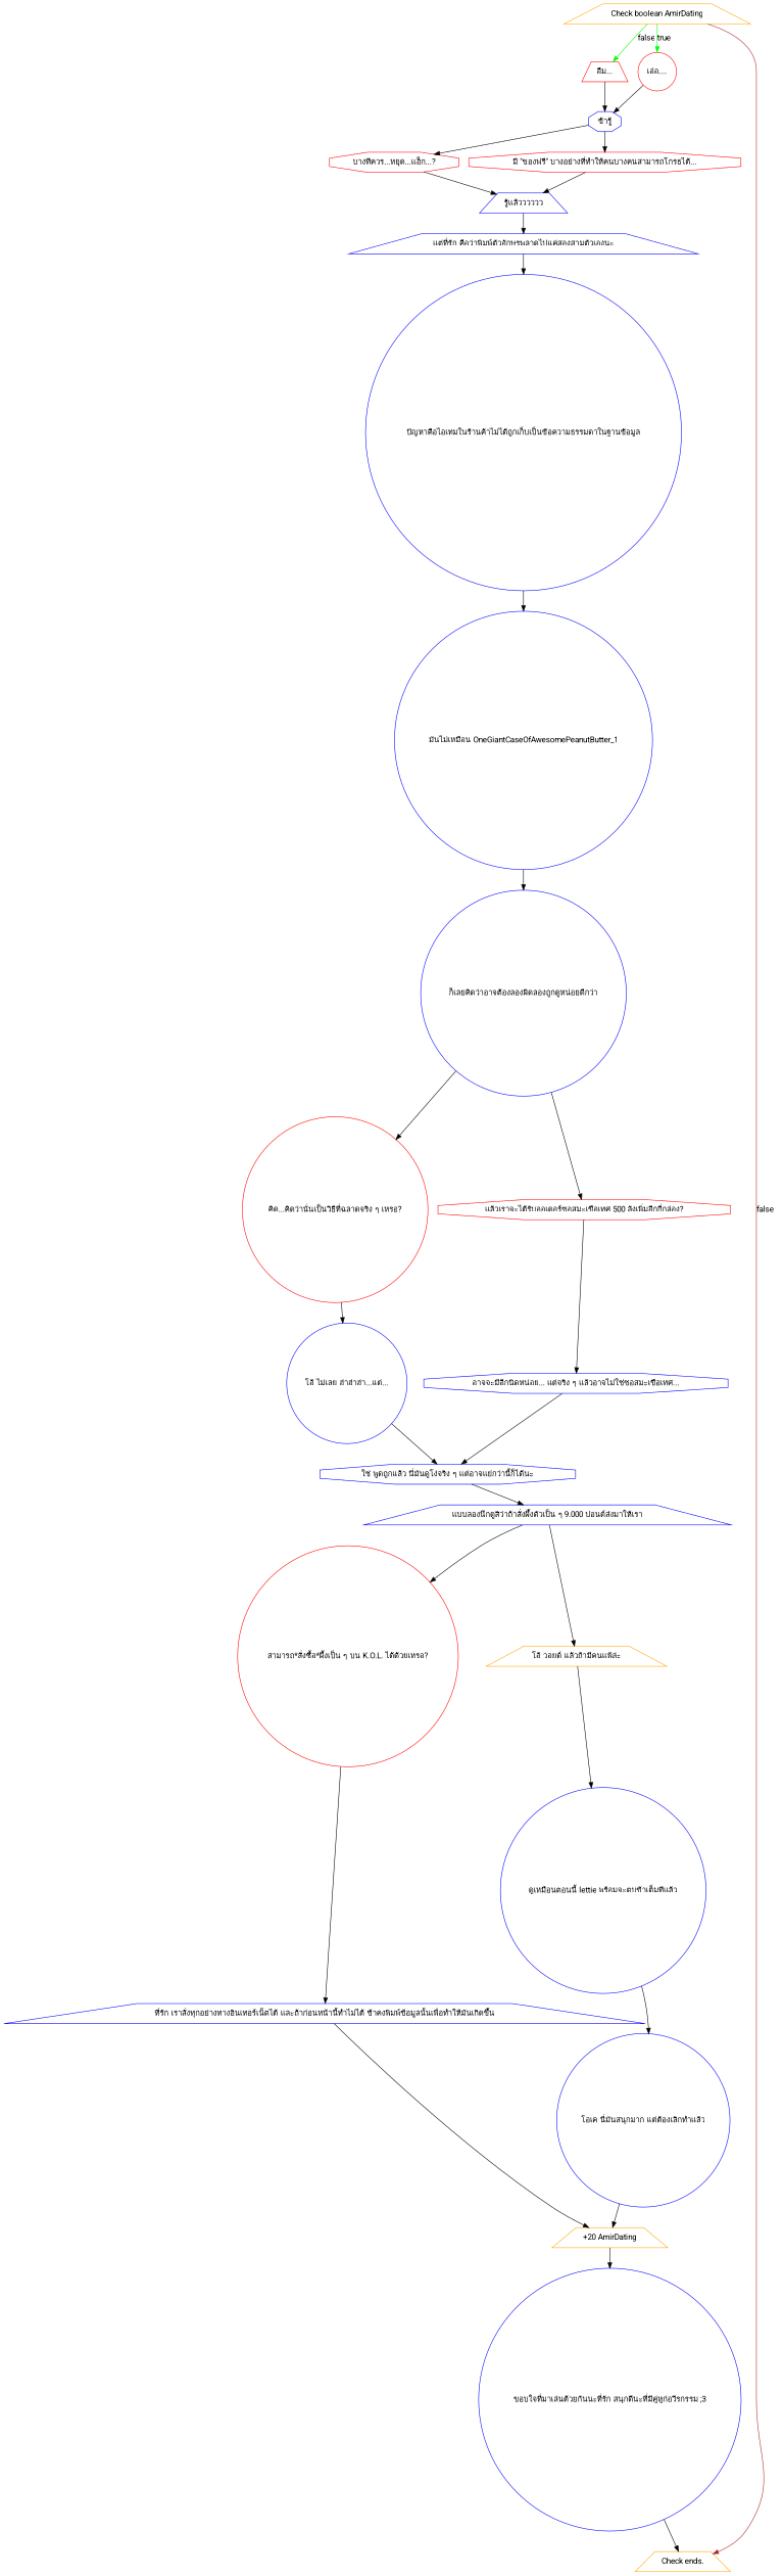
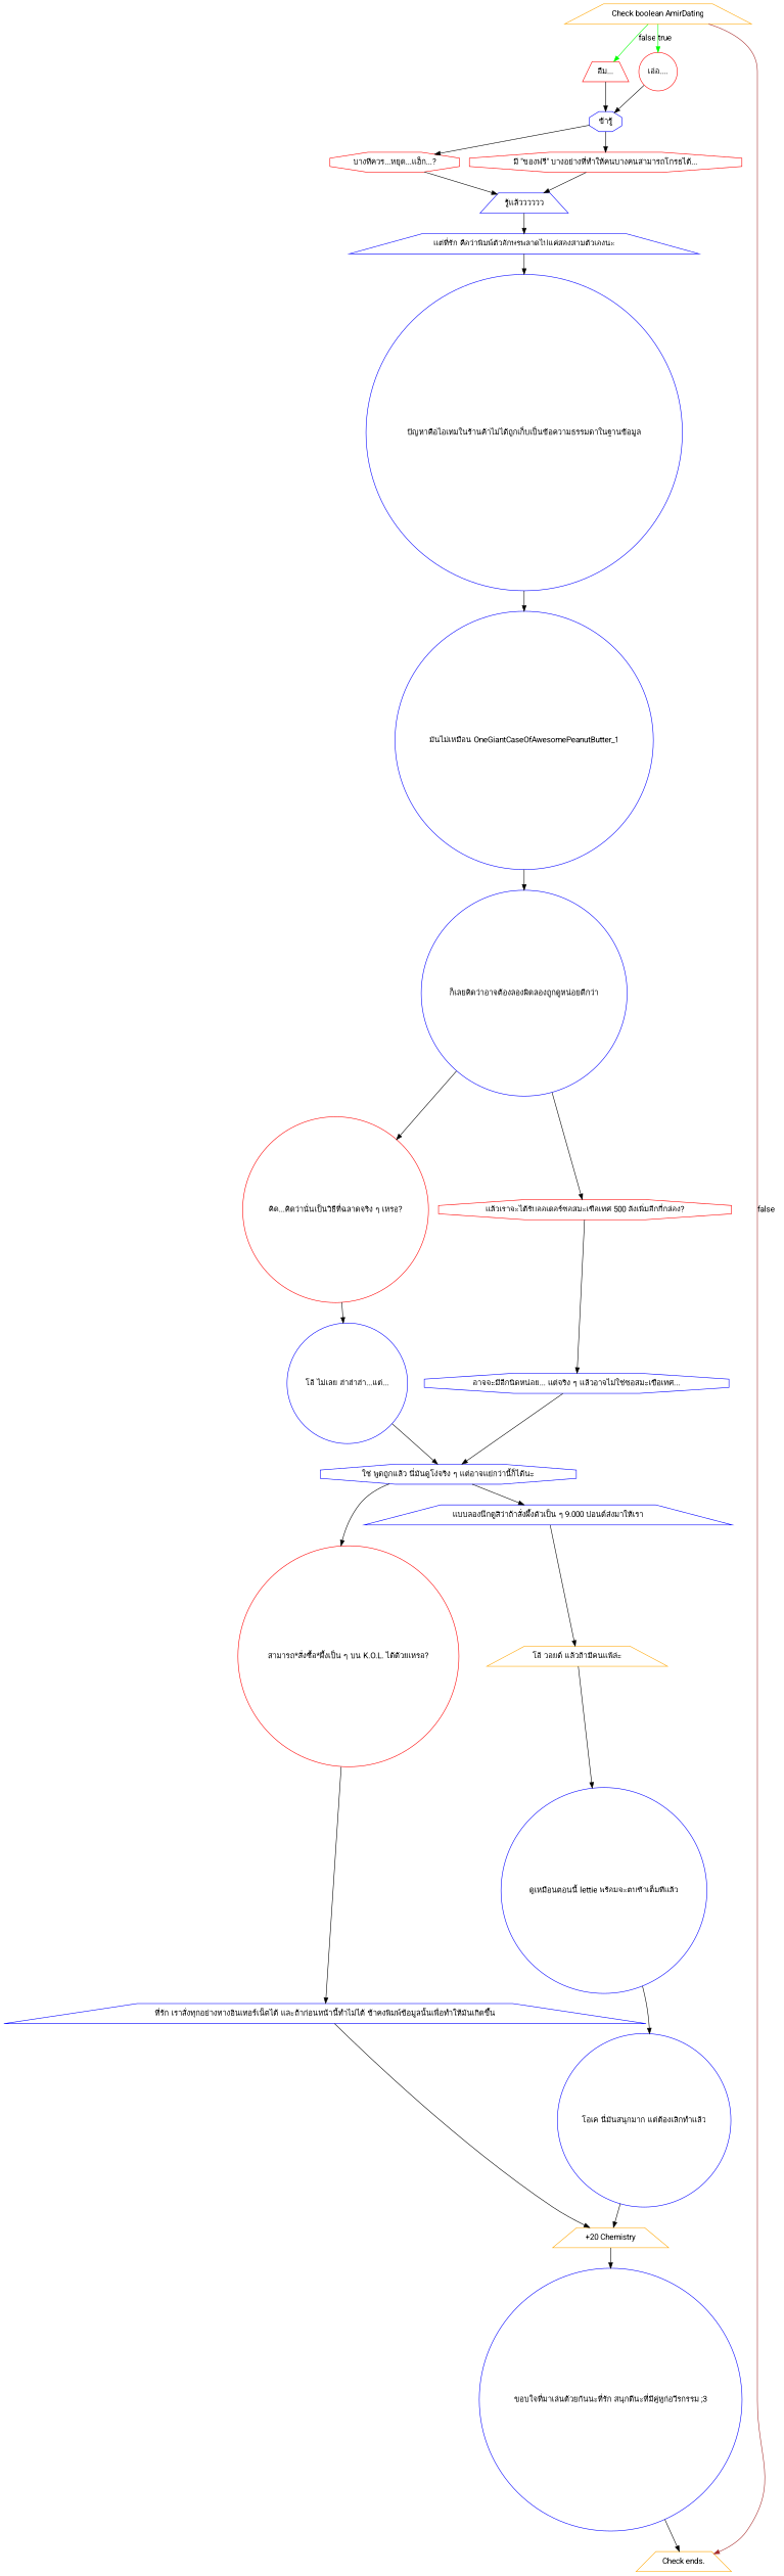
  digraph {
    fontname=Roboto
    node [color=blue fontname=Roboto shape=circle]
    edge [fontname=Roboto]
    n1 [color=orange label="Check boolean AmirDating" shape=trapezium]
    n2 [color=red label="อืม..." shape=trapezium]
    n3 [color=red label="เอ่อ...."]
    n4 [color=orange label="Check ends." shape=trapezium]
    n5 [label="ข้ารู้" shape=octagon]
    n6 [color=red label="มี \"ของฟรี\" บางอย่างที่ทำให้คนบางคนสามารถโกรธได้..." shape=octagon]
    n7 [color=red label="บางทีควร...หยุด...แฮ็ก...?" shape=octagon]
    n8 [label="รู้แล้วววววว" shape=trapezium]
    n9 [label="แต่ที่รัก คือว่าพิมพ์ตัวอักษรพลาดไปแค่สองสามตัวเองนะ" shape=trapezium]
    n10 [label="ปัญหาคือไอเทมในร้านค้าไม่ได้ถูกเก็บเป็นข้อความธรรมดาในฐานข้อมูล"]
    n11 [label="มันไม่เหมือน OneGiantCaseOfAwesomePeanutButter_1"]
    n12 [label="ก็เลยคิดว่าอาจต้องลองผิดลองถูกดูหน่อยดีกว่า"]
    n13 [color=red label="แล้วเราจะได้รับออเดอร์ซอสมะเขือเทศ 500 ลังเพิ่มอีกกี่กล่อง?" shape=octagon]
    n14 [color=red label="คิด...คิดว่านั่นเป็นวิธีที่ฉลาดจริง ๆ เหรอ?"]
    n15 [label="อาจจะมีอีกนิดหน่อย... แต่จริง ๆ แล้วอาจไม่ใช่ซอสมะเขือเทศ..." shape=octagon]
    n16 [label="โอ้ ไม่เลย ฮ่าฮ่าฮ่า...แต่..."]
    n17 [label="ใช่ พูดถูกแล้ว นี่มันดูโง่จริง ๆ แต่อาจแย่กว่านี้ก็ได้นะ" shape=octagon]
    n18 [label="แบบลองนึกดูสิว่าถ้าสั่งผึ้งตัวเป็น ๆ 9.000 ปอนด์ส่งมาให้เรา" shape=trapezium]
    n19 [color=red label="สามารถ*สั่งซื้อ*ผึ้งเป็น ๆ บน K.O.L. ได้ด้วยเหรอ?"]
    n20 [color=orange label="โอ้ วอยด์ แล้วถ้ามีคนแพ้ล่ะ" shape=trapezium]
    n21 [label="ที่รัก เราสั่งทุกอย่างทางอินเทอร์เน็ตได้ และถ้าก่อนหน้านี้ทำไม่ได้ ข้าคงพิมพ์ข้อมูลนั้นเพื่อทำให้มันเกิดขึ้น" shape=trapezium]
    n22 [label="ดูเหมือนตอนนี้ lettie พร้อมจะตบข้าเต็มทีแล้ว"]
-   n23 [color=orange label="+20 AmirDating" shape=trapezium]
+   n23 [color=orange label="+20 Chemistry" shape=trapezium]
    n24 [label="โอเค นี่มันสนุกมาก แต่ต้องเลิกทำแล้ว"]
    n25 [label="ขอบใจที่มาเล่นด้วยกันนะที่รัก สนุกดีนะที่มีคู่หูก่อวีรกรรม ;3"]
    n1 -> n2 [color=green label=false]
    n1 -> n3 [color=green label=true]
    n1 -> n4 [color=brown label=false]
    n2 -> n5
    n3 -> n5
    n5 -> n6
    n5 -> n7
    n6 -> n8
    n7 -> n8
    n8 -> n9
    n9 -> n10
    n10 -> n11
    n11 -> n12
    n12 -> n13
    n12 -> n14
    n13 -> n15
    n14 -> n16
    n15 -> n17
    n16 -> n17
    n17 -> n18
-   n18 -> n19
+   n17 -> n19
    n18 -> n20
    n19 -> n21
    n20 -> n22
    n21 -> n23
    n22 -> n24
    n23 -> n25
    n24 -> n23
    n25 -> n4
  }
